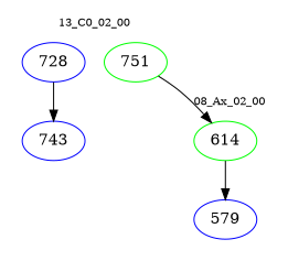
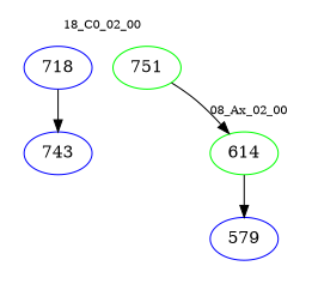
  digraph {
    node [color=blue]
    edge [color=black]
    n1 [color=green label=614]
    n2 [label=579]
    n3 [color=green label=751]
-   n4 [label=728]
+   n4 [label=718]
    n5 [label=743]
    subgraph cluster_1 {
      color=white
      fontsize=10
      label="08_Ax_02_00"
      n1
      n2
    }
    subgraph cluster_2 {
      color=white
      fontsize=10
-     label="13_C0_02_00"
+     label="18_C0_02_00"
      n3
      n4
      n5
    }
    n1 -> n2
    n3 -> n1
    n4 -> n5
  }
